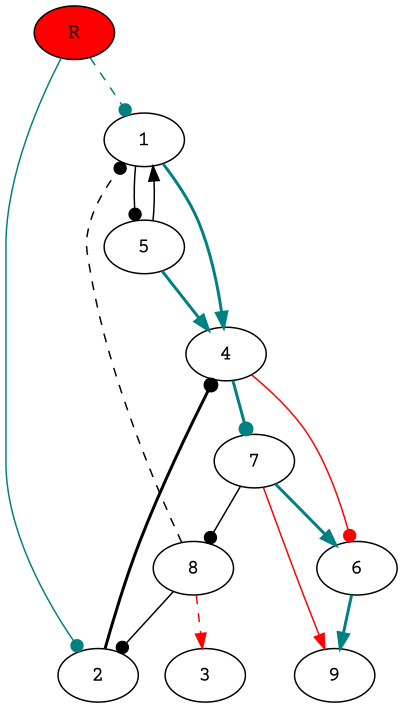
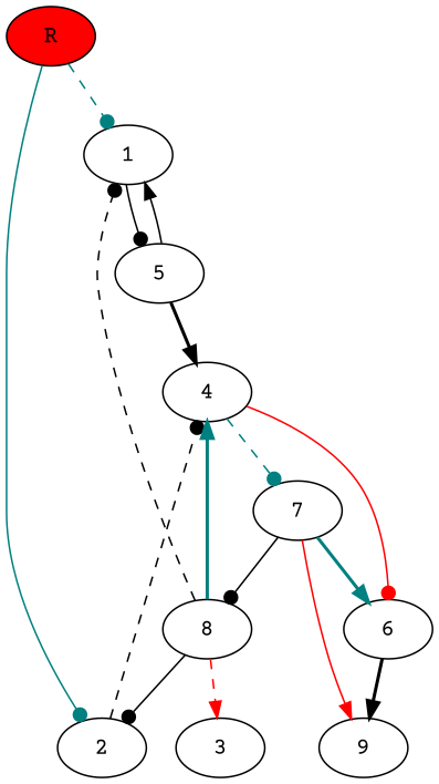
  digraph {
    fontname="Courier Prime"
    node [fontname="Courier Prime"]
    edge [arrowhead=dot color=black fontname="Courier Prime" style=solid]
    1
    4
    5
    6
    7
    2
    9
    8
    3
    R [fillcolor="#ff0000" style=filled]
-   1 -> 4 [arrowhead=normal color=teal style=bold]
+   8 -> 4 [arrowhead=normal color=teal style=bold]
    1 -> 5
    4 -> 6 [color=red]
-   4 -> 7 [color=teal style=bold]
+   4 -> 7 [color=teal style=dashed]
    5 -> 1 [arrowhead=normal]
-   5 -> 4 [arrowhead=normal color=teal style=bold]
-   6 -> 9 [arrowhead=normal color=teal style=bold]
+   5 -> 4 [arrowhead=normal style=bold]
+   6 -> 9 [arrowhead=normal style=bold]
    7 -> 6 [arrowhead=normal color=teal style=bold]
    7 -> 9 [arrowhead=normal color=red]
    7 -> 8
-   2 -> 4 [style=bold]
+   2 -> 4 [style=dashed]
    8 -> 1 [style=dashed]
    8 -> 2
    8 -> 3 [arrowhead=normal color=red style=dashed]
    R -> 1 [color=teal style=dashed]
    R -> 2 [color=teal]
  }
